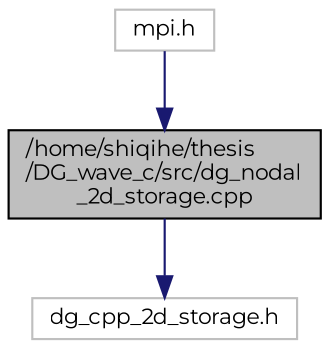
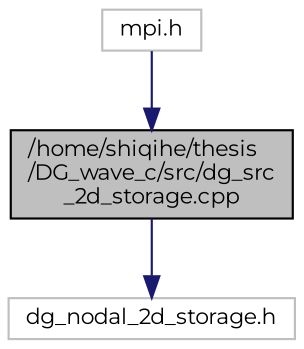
  digraph {
    fontname=Montserrat
    node [color=grey75 fillcolor=white fontname=Montserrat fontsize=10 shape=record style=filled]
    edge [color=midnightblue fontname=Montserrat fontsize=10 labelfontname=Helvetica labelfontsize=10 style=solid]
-   n1 [color=black fillcolor=grey75 fontcolor=black height=0.2 label="/home/shiqihe/thesis\l/DG_wave_c/src/dg_nodal\l_2d_storage.cpp" width=0.4]
-   n2 [height=0.2 label="dg_cpp_2d_storage.h" width=0.4]
+   n1 [color=black fillcolor=grey75 fontcolor=black height=0.2 label="/home/shiqihe/thesis\l/DG_wave_c/src/dg_src\l_2d_storage.cpp" width=0.4]
+   n2 [height=0.2 label="dg_nodal_2d_storage.h" width=0.4]
    n3 [height=0.2 label="mpi.h" width=0.4]
    n1 -> n2
    n3 -> n1
  }
